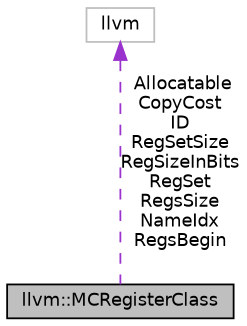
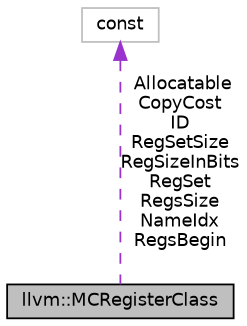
  digraph {
    node [fontname=Helvetica fontsize=10 shape=record]
    n1 [color=black fillcolor=grey75 fontcolor=black height=0.2 label="llvm::MCRegisterClass" style=filled width=0.4]
-   n2 [color=grey75 height=0.2 label=llvm width=0.4]
+   n2 [color=grey75 height=0.2 label=const width=0.4]
    n2 -> n1 [color=darkorchid3 dir=back fontname=Helvetica fontsize=10 label=" Allocatable\nCopyCost\nID\nRegSetSize\nRegSizeInBits\nRegSet\nRegsSize\nNameIdx\nRegsBegin" labelfontname=Helvetica labelfontsize=10 style=dashed]
  }
